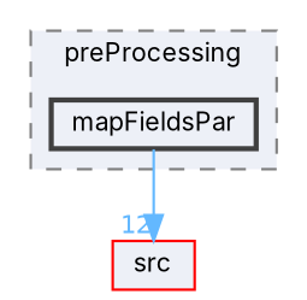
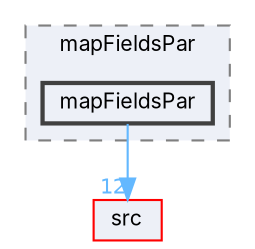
  digraph {
    compound=true
    fontname=Inter
    node [fillcolor="#edf0f7" fontname=Inter fontsize=10 shape=box]
    n1 [color=grey25 height=0.2 label=mapFieldsPar style="filled,bold" width=0.4]
    n2 [color=red height=0.2 label=src style=filled width=0.4]
    subgraph cluster_1 {
      bgcolor="#edf0f7"
      fontsize=10
-     label=preProcessing
+     label=mapFieldsPar
      pencolor=grey50
      style="filled,dashed"
      n1
    }
    n1 -> n2 [color=steelblue1 fontcolor=steelblue1 fontname=Inter fontsize=10 headlabel=12 labeldistance=1.5 labelfontname=Helvetica labelfontsize=10]
  }
